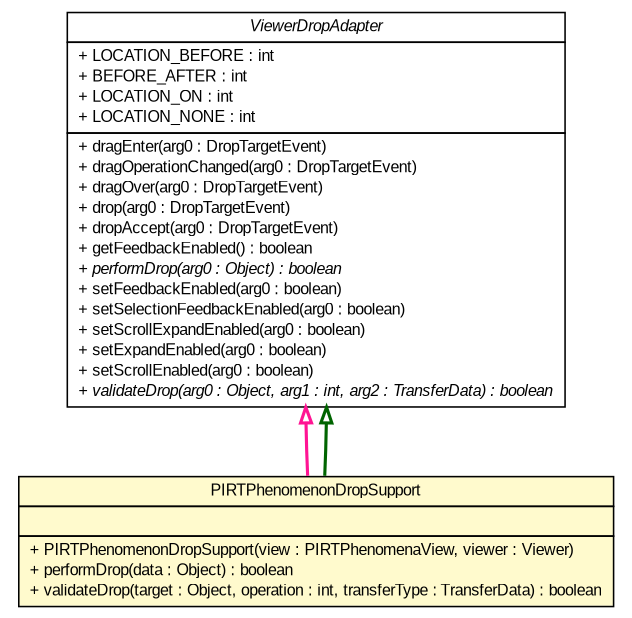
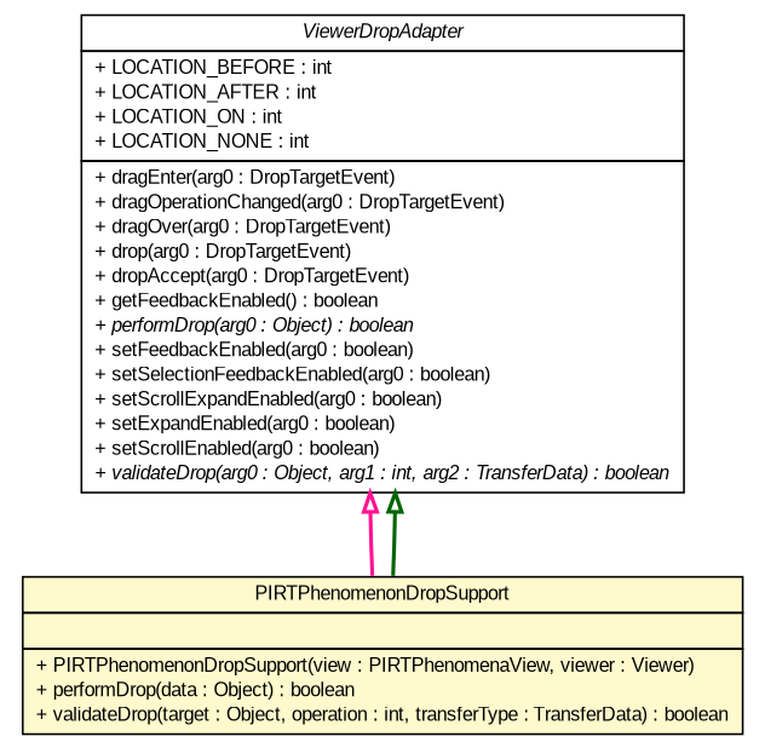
  digraph {
    nodesep=0.25
    ranksep=0.5
    node [fontcolor=black fontname=arial fontsize=10.0 shape=plaintext]
    edge [arrowtail=empty dir=back fontname=arial fontsize=10 headport=p labelfontname=arial labelfontsize=10 tailport=p style=bold]
    n1 [label=<<table title="gov.sandia.cf.parts.ui.pirt.editors.PIRTPhenomenonDropSupport" border="0" cellborder="1" cellspacing="0" cellpadding="2" port="p" bgcolor="lemonChiffon" href="./PIRTPhenomenonDropSupport.html"> 		<tr><td><table border="0" cellspacing="0" cellpadding="1"> <tr><td align="center" balign="center"> PIRTPhenomenonDropSupport </td></tr> 		</table></td></tr> 		<tr><td><table border="0" cellspacing="0" cellpadding="1"> <tr><td align="left" balign="left">  </td></tr> 		</table></td></tr> 		<tr><td><table border="0" cellspacing="0" cellpadding="1"> <tr><td align="left" balign="left"> + PIRTPhenomenonDropSupport(view : PIRTPhenomenaView, viewer : Viewer) </td></tr> <tr><td align="left" balign="left"> + performDrop(data : Object) : boolean </td></tr> <tr><td align="left" balign="left"> + validateDrop(target : Object, operation : int, transferType : TransferData) : boolean </td></tr> 		</table></td></tr> 		</table>>]
-   n2 [label=<<table title="org.eclipse.jface.viewers.ViewerDropAdapter" border="0" cellborder="1" cellspacing="0" cellpadding="2" port="p" href="http://java.sun.com/j2se/1.4.2/docs/api/org/eclipse/jface/viewers/ViewerDropAdapter.html"> 		<tr><td><table border="0" cellspacing="0" cellpadding="1"> <tr><td align="center" balign="center"><font face="arial italic"> ViewerDropAdapter </font></td></tr> 		</table></td></tr> 		<tr><td><table border="0" cellspacing="0" cellpadding="1"> <tr><td align="left" balign="left"> + LOCATION_BEFORE : int </td></tr> <tr><td align="left" balign="left"> + BEFORE_AFTER : int </td></tr> <tr><td align="left" balign="left"> + LOCATION_ON : int </td></tr> <tr><td align="left" balign="left"> + LOCATION_NONE : int </td></tr> 		</table></td></tr> 		<tr><td><table border="0" cellspacing="0" cellpadding="1"> <tr><td align="left" balign="left"> + dragEnter(arg0 : DropTargetEvent) </td></tr> <tr><td align="left" balign="left"> + dragOperationChanged(arg0 : DropTargetEvent) </td></tr> <tr><td align="left" balign="left"> + dragOver(arg0 : DropTargetEvent) </td></tr> <tr><td align="left" balign="left"> + drop(arg0 : DropTargetEvent) </td></tr> <tr><td align="left" balign="left"> + dropAccept(arg0 : DropTargetEvent) </td></tr> <tr><td align="left" balign="left"> + getFeedbackEnabled() : boolean </td></tr> <tr><td align="left" balign="left"><font face="arial italic" point-size="10.0"> + performDrop(arg0 : Object) : boolean </font></td></tr> <tr><td align="left" balign="left"> + setFeedbackEnabled(arg0 : boolean) </td></tr> <tr><td align="left" balign="left"> + setSelectionFeedbackEnabled(arg0 : boolean) </td></tr> <tr><td align="left" balign="left"> + setScrollExpandEnabled(arg0 : boolean) </td></tr> <tr><td align="left" balign="left"> + setExpandEnabled(arg0 : boolean) </td></tr> <tr><td align="left" balign="left"> + setScrollEnabled(arg0 : boolean) </td></tr> <tr><td align="left" balign="left"><font face="arial italic" point-size="10.0"> + validateDrop(arg0 : Object, arg1 : int, arg2 : TransferData) : boolean </font></td></tr> 		</table></td></tr> 		</table>>]
+   n2 [label=<<table title="org.eclipse.jface.viewers.ViewerDropAdapter" border="0" cellborder="1" cellspacing="0" cellpadding="2" port="p" href="http://java.sun.com/j2se/1.4.2/docs/api/org/eclipse/jface/viewers/ViewerDropAdapter.html"> 		<tr><td><table border="0" cellspacing="0" cellpadding="1"> <tr><td align="center" balign="center"><font face="arial italic"> ViewerDropAdapter </font></td></tr> 		</table></td></tr> 		<tr><td><table border="0" cellspacing="0" cellpadding="1"> <tr><td align="left" balign="left"> + LOCATION_BEFORE : int </td></tr> <tr><td align="left" balign="left"> + LOCATION_AFTER : int </td></tr> <tr><td align="left" balign="left"> + LOCATION_ON : int </td></tr> <tr><td align="left" balign="left"> + LOCATION_NONE : int </td></tr> 		</table></td></tr> 		<tr><td><table border="0" cellspacing="0" cellpadding="1"> <tr><td align="left" balign="left"> + dragEnter(arg0 : DropTargetEvent) </td></tr> <tr><td align="left" balign="left"> + dragOperationChanged(arg0 : DropTargetEvent) </td></tr> <tr><td align="left" balign="left"> + dragOver(arg0 : DropTargetEvent) </td></tr> <tr><td align="left" balign="left"> + drop(arg0 : DropTargetEvent) </td></tr> <tr><td align="left" balign="left"> + dropAccept(arg0 : DropTargetEvent) </td></tr> <tr><td align="left" balign="left"> + getFeedbackEnabled() : boolean </td></tr> <tr><td align="left" balign="left"><font face="arial italic" point-size="10.0"> + performDrop(arg0 : Object) : boolean </font></td></tr> <tr><td align="left" balign="left"> + setFeedbackEnabled(arg0 : boolean) </td></tr> <tr><td align="left" balign="left"> + setSelectionFeedbackEnabled(arg0 : boolean) </td></tr> <tr><td align="left" balign="left"> + setScrollExpandEnabled(arg0 : boolean) </td></tr> <tr><td align="left" balign="left"> + setExpandEnabled(arg0 : boolean) </td></tr> <tr><td align="left" balign="left"> + setScrollEnabled(arg0 : boolean) </td></tr> <tr><td align="left" balign="left"><font face="arial italic" point-size="10.0"> + validateDrop(arg0 : Object, arg1 : int, arg2 : TransferData) : boolean </font></td></tr> 		</table></td></tr> 		</table>>]
    n2 -> n1 [color=deeppink]
    n2 -> n1 [color=darkgreen]
  }
